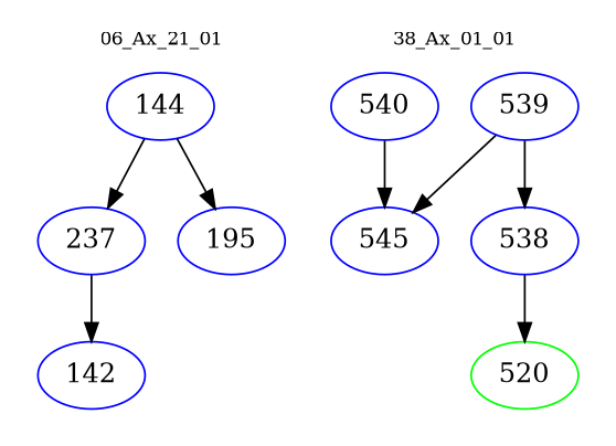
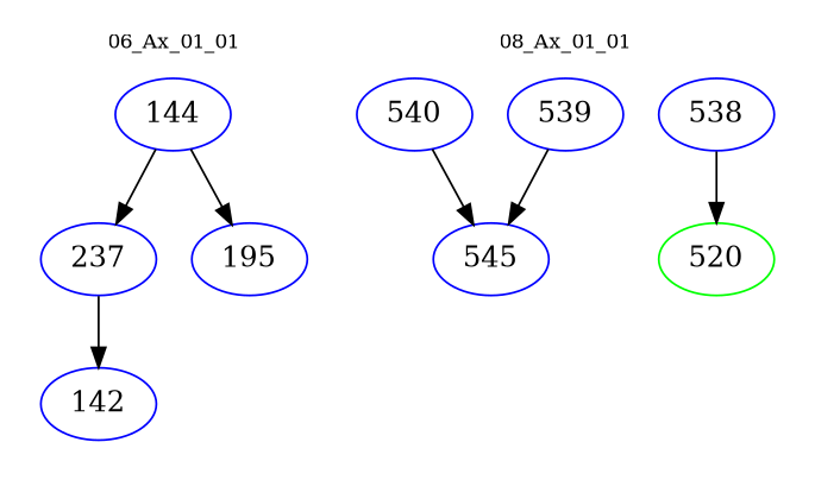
  digraph {
    node [color=blue]
    edge [color=black]
    n1 [label=144]
    n2 [label=237]
    n3 [label=195]
    n4 [label=142]
    n5 [label=539]
    n6 [label=538]
    n7 [label=540]
    n8 [color=green label=520]
    n9 [label=545]
    subgraph cluster_1 {
      color=white
      fontsize=10
-     label="06_Ax_21_01"
+     label="06_Ax_01_01"
      n1
      n2
      n3
      n4
    }
    subgraph cluster_2 {
      color=white
      fontsize=10
-     label="38_Ax_01_01"
+     label="08_Ax_01_01"
      n5
      n6
      n7
      n8
      n9
    }
    n1 -> n2
    n1 -> n3
    n2 -> n4
-   n5 -> n6
    n5 -> n9
    n6 -> n8
    n7 -> n9
  }
